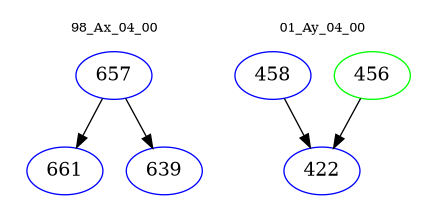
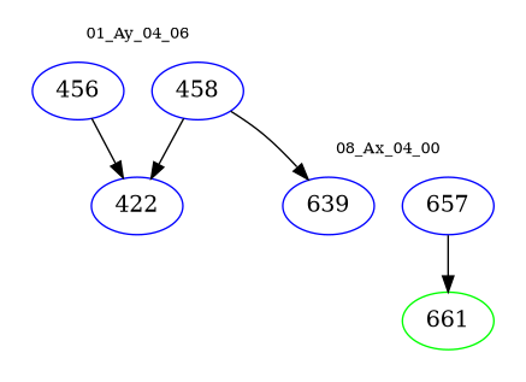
  digraph {
    node [color=blue]
    edge [color=black]
-   n1 [label=661]
+   n1 [color=green label=661]
    n2 [label=657]
    n3 [label=639]
-   n4 [color=green label=456]
+   n4 [label=456]
    n5 [label=458]
    n6 [label=422]
    subgraph cluster_1 {
      color=white
      fontsize=10
-     label="98_Ax_04_00"
+     label="08_Ax_04_00"
      n1
      n2
      n3
    }
    subgraph cluster_2 {
      color=white
      fontsize=10
-     label="01_Ay_04_00"
+     label="01_Ay_04_06"
      n4
      n5
      n6
    }
    n2 -> n1
-   n2 -> n3
+   n5 -> n3
    n4 -> n6
    n5 -> n6
  }
